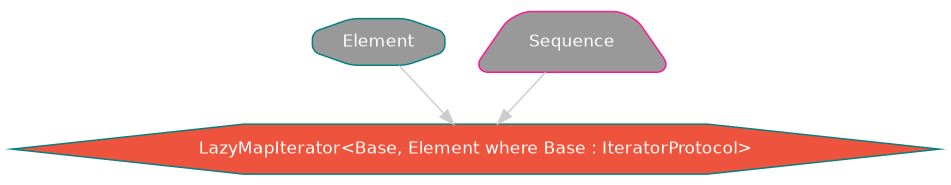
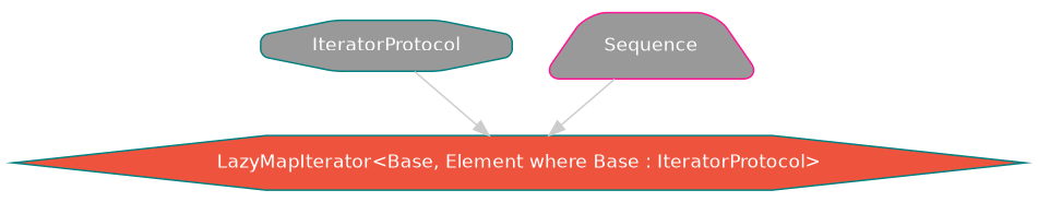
  strict digraph {
    node [color=teal fillcolor="#999999" fontcolor=white fontname=Helvetica fontsize=12 margin="0.07,0.05" style="filled,rounded"]
    edge [color="#cccccc"]
    "LazyMapIterator<Base, Element where Base : IteratorProtocol>" [fillcolor="#ee543d" height=0.3 shape=hexagon style=filled]
-   IteratorProtocol [height=0.3 shape=octagon label=Element]
+   IteratorProtocol [height=0.3 shape=octagon]
    Sequence [color=deeppink height=0.3 shape=trapezium]
    subgraph sub_1 {
      rank=max
      "LazyMapIterator<Base, Element where Base : IteratorProtocol>"
    }
    IteratorProtocol -> "LazyMapIterator<Base, Element where Base : IteratorProtocol>"
    Sequence -> "LazyMapIterator<Base, Element where Base : IteratorProtocol>"
  }
